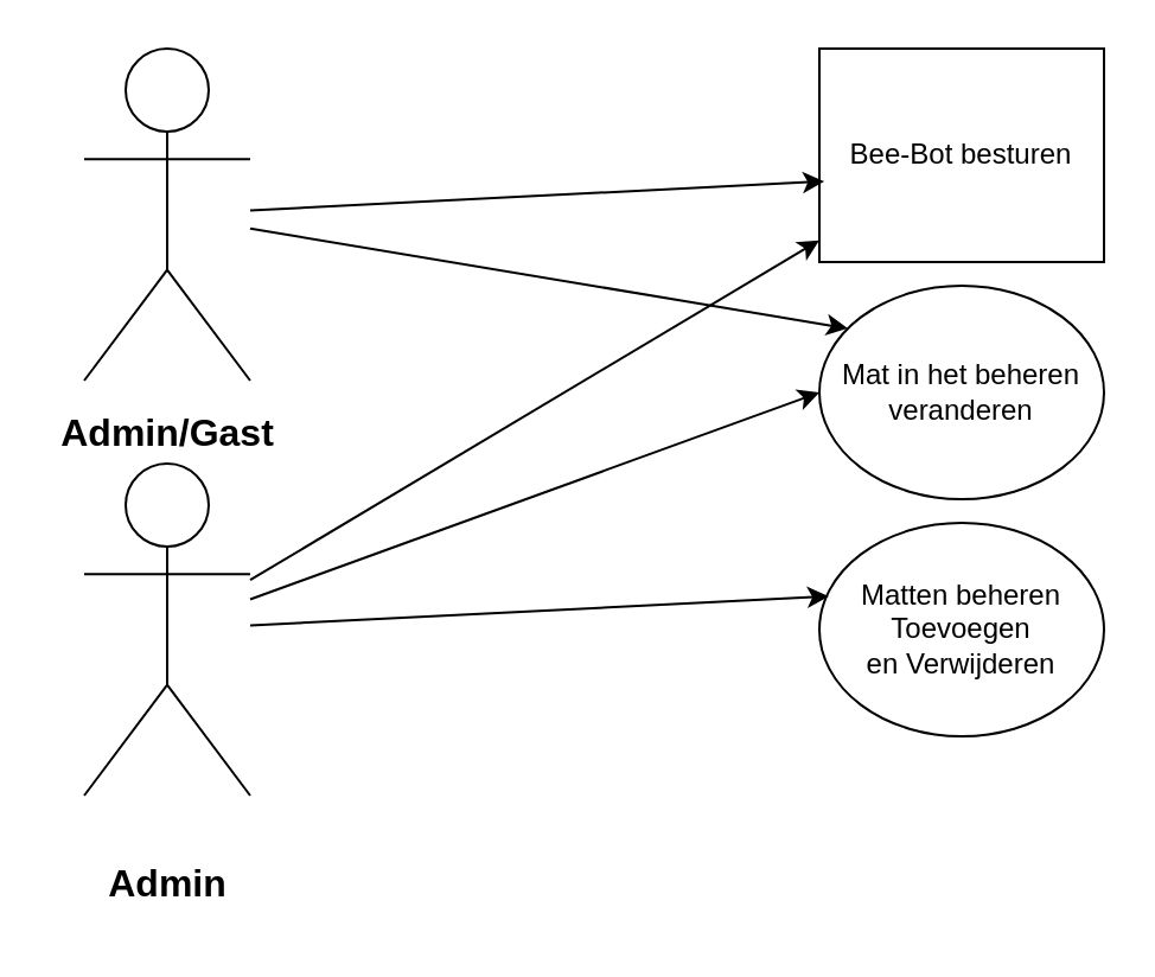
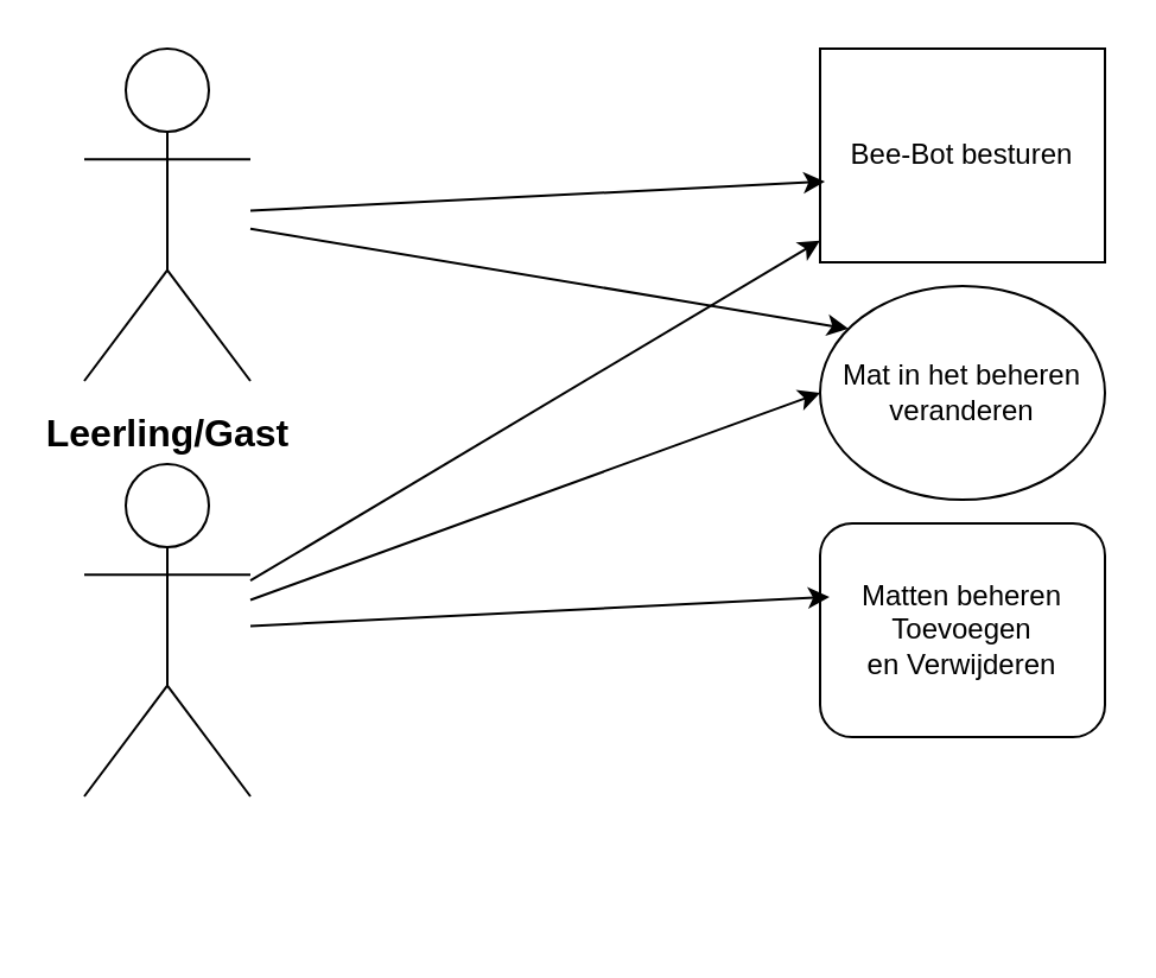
  <mxCell id="0" />
  <mxCell id="1" parent="0" />
  <mxCell id="2" value="Actor" style="shape=umlActor;verticalLabelPosition=bottom;verticalAlign=top;html=1;outlineConnect=0;fontFamily=Helvetica;noLabel=1;" vertex="1" parent="1"><mxGeometry x="35" y="20" width="70" height="140" as="geometry" /></mxCell>
  <mxCell id="3" value="Actor" style="shape=umlActor;verticalLabelPosition=bottom;verticalAlign=top;html=1;outlineConnect=0;noLabel=1;" vertex="1" parent="1"><mxGeometry x="35" y="195" width="70" height="140" as="geometry" /></mxCell>
- <mxCell id="4" value="&lt;font style=&quot;font-size: 16px&quot;&gt;Admin/Gast&lt;/font&gt;" style="text;strokeColor=none;fillColor=none;html=1;fontSize=24;fontStyle=1;verticalAlign=middle;align=center;" vertex="1" parent="1"><mxGeometry x="20" y="160" width="100" height="40" as="geometry" /></mxCell>
- <mxCell id="5" value="&lt;font style=&quot;font-size: 16px&quot;&gt;Admin&lt;/font&gt;" style="text;strokeColor=none;fillColor=none;html=1;fontSize=24;fontStyle=1;verticalAlign=middle;align=center;" vertex="1" parent="1"><mxGeometry x="20" y="350" width="100" height="40" as="geometry" /></mxCell>
+ <mxCell id="4" value="&lt;font style=&quot;font-size: 16px&quot;&gt;Leerling/Gast&lt;/font&gt;" style="text;strokeColor=none;fillColor=none;html=1;fontSize=24;fontStyle=1;verticalAlign=middle;align=center;" vertex="1" parent="1"><mxGeometry x="20" y="160" width="100" height="40" as="geometry" /></mxCell>
  <mxCell id="6" value="Bee-Bot besturen" style="whiteSpace=wrap;html=1;fontFamily=Helvetica;rounded=0;" vertex="1" parent="1"><mxGeometry x="345" y="20" width="120" height="90" as="geometry" /></mxCell>
  <mxCell id="7" value="Mat in het beheren veranderen" style="ellipse;whiteSpace=wrap;html=1;fontFamily=Helvetica;" vertex="1" parent="1"><mxGeometry x="345" y="120" width="120" height="90" as="geometry" /></mxCell>
- <mxCell id="8" value="&lt;div&gt;Matten beheren&lt;/div&gt;&lt;div&gt;Toevoegen&lt;/div&gt;&lt;div&gt;en Verwijderen&lt;br&gt;&lt;/div&gt;" style="ellipse;whiteSpace=wrap;html=1;fontFamily=Helvetica;" vertex="1" parent="1"><mxGeometry x="345" y="220" width="120" height="90" as="geometry" /></mxCell>
+ <mxCell id="8" value="&lt;div&gt;Matten beheren&lt;/div&gt;&lt;div&gt;Toevoegen&lt;/div&gt;&lt;div&gt;en Verwijderen&lt;br&gt;&lt;/div&gt;" style="whiteSpace=wrap;html=1;fontFamily=Helvetica;rounded=1;" vertex="1" parent="1"><mxGeometry x="345" y="220" width="120" height="90" as="geometry" /></mxCell>
  <mxCell id="9" value="" style="endArrow=classic;html=1;fontFamily=Helvetica;entryX=0.017;entryY=0.622;entryDx=0;entryDy=0;entryPerimeter=0;" edge="1" parent="1" source="2" target="6"><mxGeometry width="50" height="50" relative="1" as="geometry"><mxPoint x="125" y="80" as="sourcePoint" /><mxPoint x="325" y="80" as="targetPoint" /></mxGeometry></mxCell>
  <mxCell id="10" value="" style="endArrow=classic;html=1;fontFamily=Helvetica;entryX=0.1;entryY=0.2;entryDx=0;entryDy=0;entryPerimeter=0;" edge="1" parent="1" source="2" target="7"><mxGeometry width="50" height="50" relative="1" as="geometry"><mxPoint x="135" y="90" as="sourcePoint" /><mxPoint x="335" y="160" as="targetPoint" /></mxGeometry></mxCell>
  <mxCell id="11" value="" style="endArrow=classic;html=1;fontFamily=Helvetica;entryX=0.033;entryY=0.344;entryDx=0;entryDy=0;entryPerimeter=0;" edge="1" parent="1" source="3" target="8"><mxGeometry width="50" height="50" relative="1" as="geometry"><mxPoint x="115" y="300" as="sourcePoint" /><mxPoint x="335" y="270" as="targetPoint" /></mxGeometry></mxCell>
  <mxCell id="12" value="" style="endArrow=classic;html=1;fontFamily=Helvetica;entryX=0;entryY=0.5;entryDx=0;entryDy=0;" edge="1" parent="1" source="3" target="7"><mxGeometry width="50" height="50" relative="1" as="geometry"><mxPoint x="115" y="264.5" as="sourcePoint" /><mxPoint x="335" y="180" as="targetPoint" /></mxGeometry></mxCell>
  <mxCell id="13" value="" style="endArrow=classic;html=1;fontFamily=Helvetica;" edge="1" parent="1" source="3" target="6"><mxGeometry width="50" height="50" relative="1" as="geometry"><mxPoint x="115" y="222.25" as="sourcePoint" /><mxPoint x="335" y="137.75" as="targetPoint" /></mxGeometry></mxCell>
